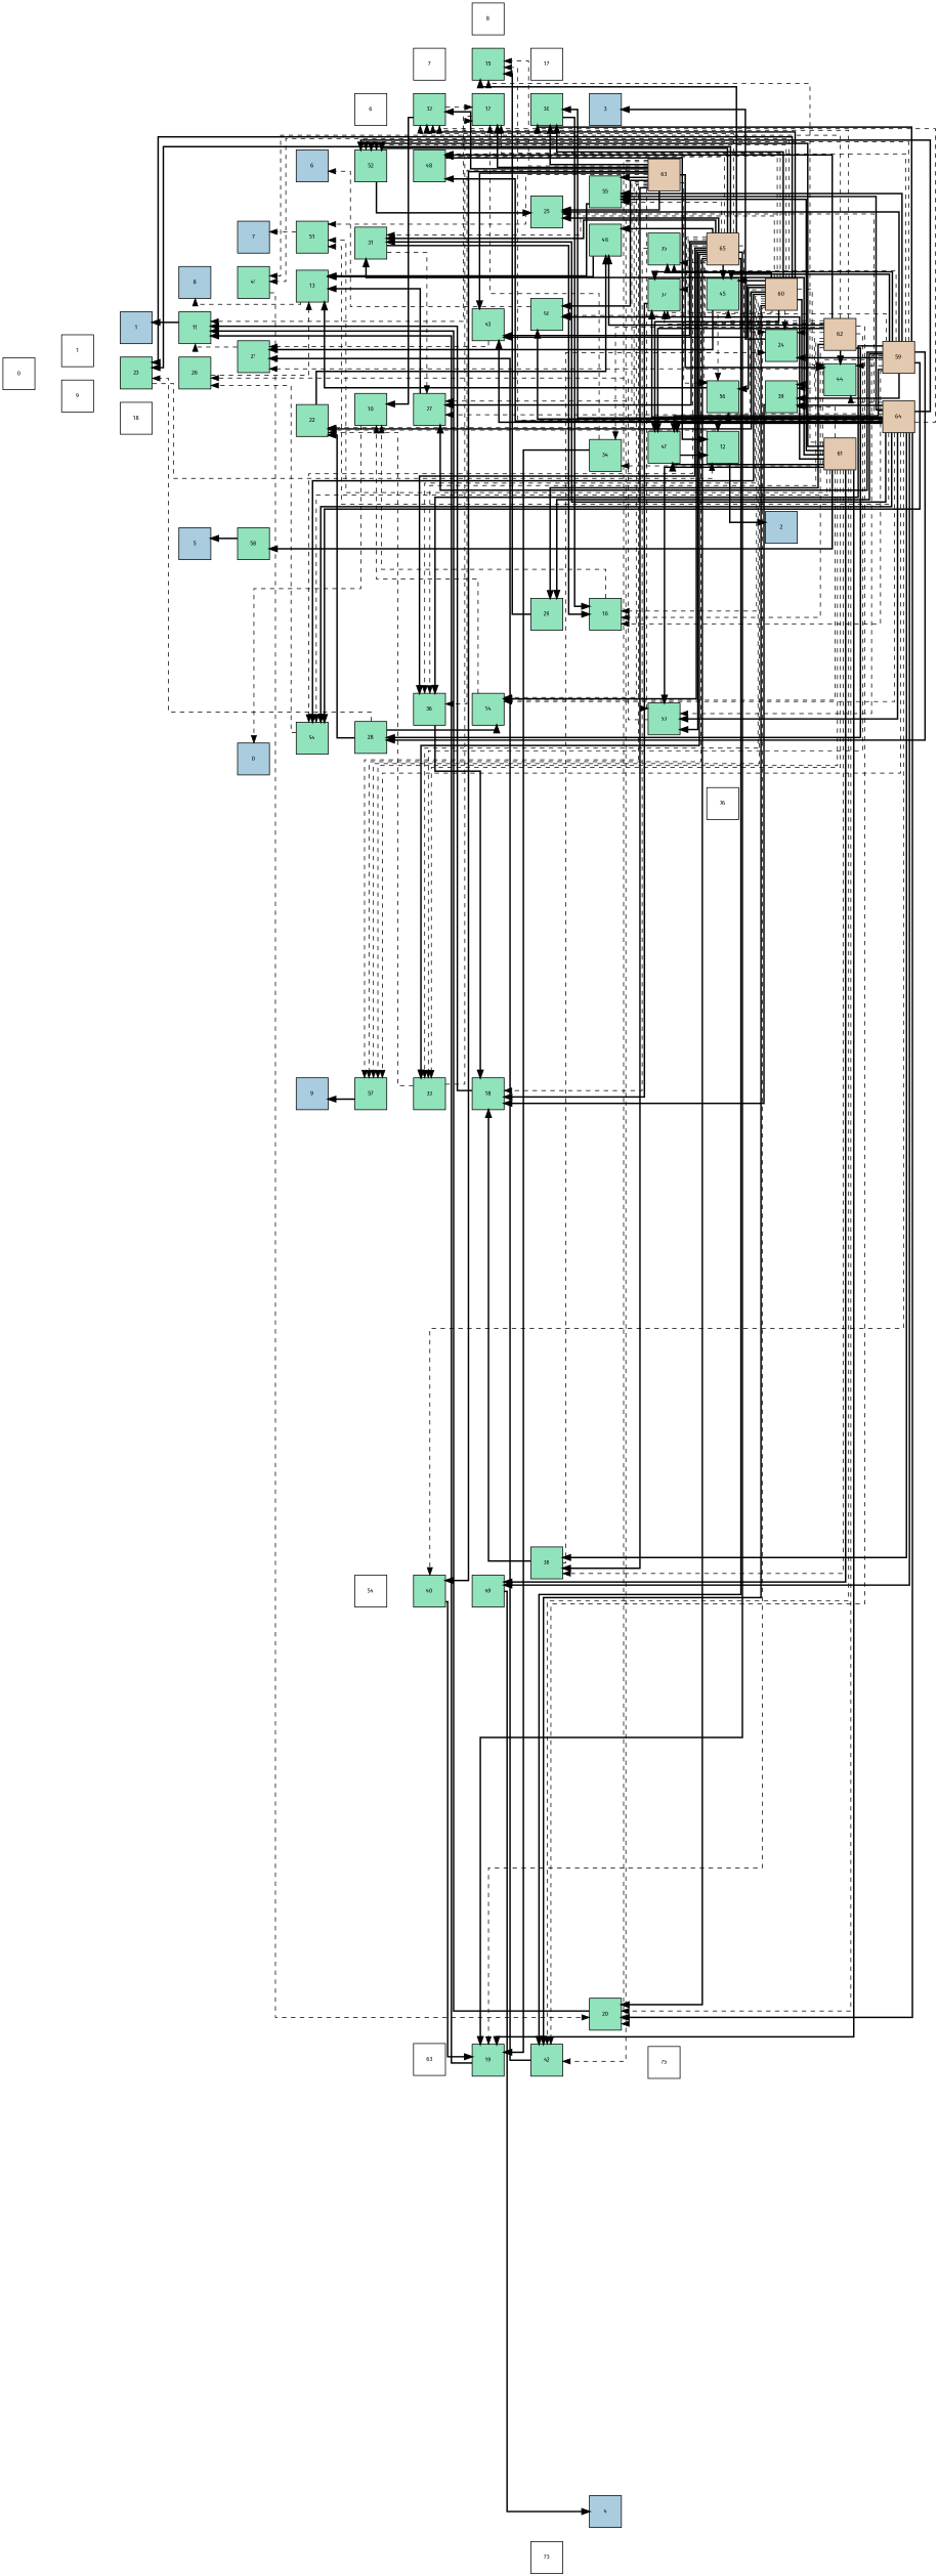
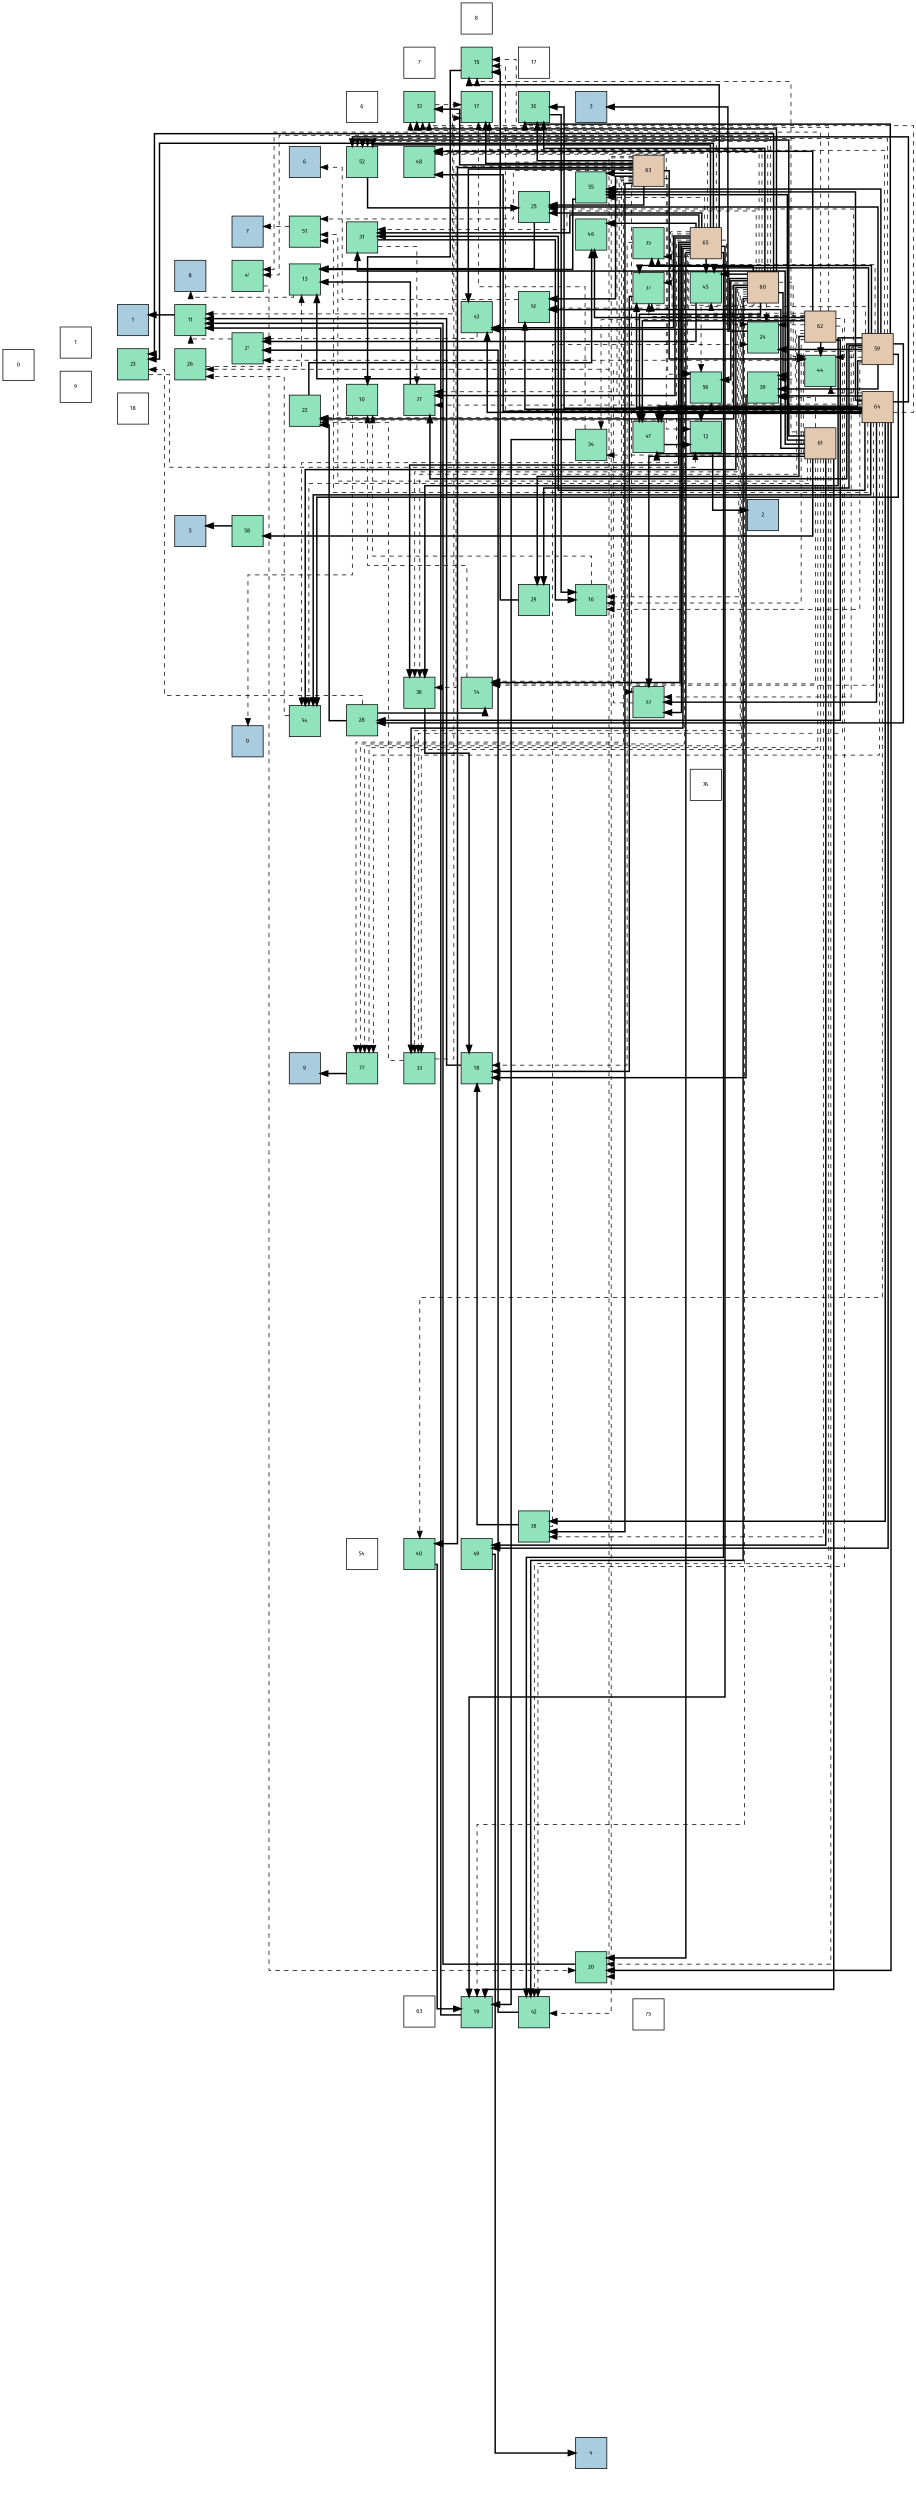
  digraph {
    fontname="Fira Sans"
    rank=same
    rankdir=LR
    splines=ortho
    node [fillcolor="#91e3bb" fixedsize=true fontname="Fira Sans" fontsize=8 shape=square style=filled]
    edge [constraint=false fontname="Fira Sans" style=invis]
    n1 [fillcolor="#ffffff" label=0 width=0.6]
    n2 [fillcolor="#ffffff" label=1 width=0.6]
    n3 [fillcolor="#ffffff" label=9 width=0.6]
    n4 [fillcolor="#a9ccde" label=1 width=0.6]
    n5 [label=23 width=0.6]
    n6 [fillcolor="#ffffff" label=18 width=0.6]
    n7 [fillcolor="#a9ccde" label=8 width=0.6]
    n8 [label=11 width=0.6]
    n9 [label=26 width=0.6]
    n10 [label=12 width=0.6]
    n11 [fillcolor="#a9ccde" label=7 width=0.6]
    n12 [label=41 width=0.6]
    n13 [label=21 width=0.6]
    n14 [fillcolor="#a9ccde" label=6 width=0.6]
    n15 [label=51 width=0.6]
    n16 [label=13 width=0.6]
    n17 [label=20 width=0.6]
    n18 [fillcolor="#ffffff" label=6 width=0.6]
    n19 [label=52 width=0.6]
    n20 [label=31 width=0.6]
    n21 [fillcolor="#ffffff" label=7 width=0.6]
    n22 [label=32 width=0.6]
    n23 [label=48 width=0.6]
    n24 [label=25 width=0.6]
    n25 [fillcolor="#ffffff" label=8 width=0.6]
    n26 [label=15 width=0.6]
    n27 [label=17 width=0.6]
    n28 [fillcolor="#ffffff" label=17 width=0.6]
    n29 [label=30 width=0.6]
    n30 [label=10 width=0.6]
    n31 [fillcolor="#a9ccde" label=3 width=0.6]
    n32 [fillcolor="#a9ccde" label=5 width=0.6]
    n33 [label=58 width=0.6]
    n34 [label=39 width=0.6]
    n35 [fillcolor="#a9ccde" label=2 width=0.6]
    n36 [label=22 width=0.6]
    n37 [label=53 width=0.6]
    n38 [fillcolor="#ffffff" label=75 width=0.6]
    n39 [label=27 width=0.6]
    n40 [label=16 width=0.6]
    n41 [label=43 width=0.6]
    n42 [label=55 width=0.6]
    n43 [label=46 width=0.6]
    n44 [fillcolor="#a9ccde" label=0 width=0.6]
    n45 [label=36 width=0.6]
    n46 [fillcolor="#e3c9af" label=63 width=0.6]
    n47 [label=54 width=0.6]
    n48 [label=28 width=0.6]
    n49 [label=14 width=0.6]
    n50 [label=47 width=0.6]
    n51 [label=50 width=0.6]
    n52 [label=35 width=0.6]
    n53 [fillcolor="#e3c9af" label=65 width=0.6]
-   n54 [label=57 width=0.6]
+   n54 [label=77 width=0.6]
    n55 [label=40 width=0.6]
    n56 [label=38 width=0.6]
    n57 [label=56 width=0.6]
    n58 [label=42 width=0.6]
    n59 [label=44 width=0.6]
    n60 [fillcolor="#a9ccde" label=9 width=0.6]
    n61 [label=33 width=0.6]
    n62 [label=18 width=0.6]
    n63 [label=29 width=0.6]
    n64 [label=34 width=0.6]
    n65 [label=37 width=0.6]
    n66 [label=45 width=0.6]
    n67 [fillcolor="#e3c9af" label=60 width=0.6]
    n68 [label=24 width=0.6]
    n69 [label=19 width=0.6]
    n70 [label=49 width=0.6]
    n71 [fillcolor="#a9ccde" label=4 width=0.6]
    n72 [fillcolor="#ffffff" label=76 width=0.6]
    n73 [fillcolor="#e3c9af" label=59 width=0.6]
    n74 [fillcolor="#e3c9af" label=64 width=0.6]
    n75 [fillcolor="#ffffff" label=54 width=0.6]
    n76 [fillcolor="#e3c9af" label=62 width=0.6]
-   n77 [fillcolor="#ffffff" label=73 width=0.6]
    n78 [fillcolor="#ffffff" label=63 width=0.6]
    n79 [fillcolor="#e3c9af" label=61 width=0.6]
    n1 -> n2 [constraint=true]
    n1 -> n3 [constraint=true]
    n2 -> n4 [constraint=true]
    n2 -> n5 [constraint=true]
    n3 -> n5 [constraint=true]
    n3 -> n6 [constraint=true]
    n4 -> n7 [constraint=true]
    n4 -> n8 [constraint=true]
    n5 -> n8 [constraint=true]
    n5 -> n9 [constraint=true]
    n5 -> n10 [style=dashed]
    n6 -> n9 [constraint=true]
    n6 -> n32 [constraint=true]
    n7 -> n11 [constraint=true]
    n7 -> n12 [constraint=true]
    n8 -> n4 [style=bold]
    n8 -> n12 [constraint=true]
    n8 -> n13 [constraint=true]
    n9 -> n13 [constraint=true]
    n9 -> n16 [style=dashed]
    n9 -> n33 [constraint=true]
    n10 -> n34 [constraint=true]
    n10 -> n35 [style=bold]
    n10 -> n35 [constraint=true]
    n11 -> n14 [constraint=true]
    n11 -> n15 [constraint=true]
    n12 -> n15 [constraint=true]
    n12 -> n16 [constraint=true]
    n12 -> n17 [style=dashed]
    n13 -> n8 [style=dashed]
    n13 -> n16 [constraint=true]
    n13 -> n36 [constraint=true]
    n14 -> n18 [constraint=true]
    n14 -> n19 [constraint=true]
    n15 -> n11 [style=dashed]
    n15 -> n19 [constraint=true]
    n15 -> n20 [constraint=true]
    n16 -> n7 [style=dashed]
    n16 -> n20 [constraint=true]
    n16 -> n30 [constraint=true]
    n17 -> n8 [style=bold]
    n17 -> n37 [constraint=true]
    n17 -> n38 [constraint=true]
    n18 -> n21 [constraint=true]
    n18 -> n22 [constraint=true]
    n19 -> n22 [constraint=true]
    n19 -> n23 [constraint=true]
    n19 -> n24 [style=bold]
    n20 -> n23 [constraint=true]
    n20 -> n39 [style=dashed]
    n20 -> n39 [constraint=true]
    n20 -> n40 [style=bold]
    n21 -> n25 [constraint=true]
    n21 -> n26 [constraint=true]
    n22 -> n26 [constraint=true]
    n22 -> n27 [style=dashed]
    n22 -> n27 [constraint=true]
-   n23 -> n10 [style=bold]
+   n23 -> n10 [style=dashed]
    n23 -> n27 [constraint=true]
    n23 -> n41 [constraint=true]
-   n43 -> n16 [style=bold]
+   n24 -> n16 [style=bold]
    n24 -> n42 [constraint=true]
    n24 -> n43 [constraint=true]
    n25 -> n28 [constraint=true]
    n26 -> n28 [constraint=true]
    n26 -> n29 [constraint=true]
-   n22 -> n30 [style=bold]
+   n26 -> n30 [style=bold]
    n27 -> n8 [style=dashed]
    n27 -> n24 [constraint=true]
    n27 -> n29 [constraint=true]
    n28 -> n31 [constraint=true]
    n29 -> n31 [constraint=true]
    n29 -> n40 [style=bold]
    n29 -> n42 [constraint=true]
    n30 -> n39 [constraint=true]
    n30 -> n44 [style=dashed]
    n30 -> n45 [constraint=true]
    n31 -> n46 [constraint=true]
    n32 -> n33 [constraint=true]
    n32 -> n44 [constraint=true]
    n33 -> n32 [style=bold]
    n33 -> n36 [constraint=true]
    n33 -> n47 [constraint=true]
    n34 -> n59 [constraint=true]
    n34 -> n62 [style=bold]
    n34 -> n79 [constraint=true]
    n35 -> n79 [constraint=true]
    n36 -> n10 [style=dashed]
    n36 -> n30 [constraint=true]
    n36 -> n43 [style=bold]
    n36 -> n48 [constraint=true]
    n37 -> n9 [style=dashed]
    n37 -> n10 [constraint=true]
    n37 -> n72 [constraint=true]
    n38 -> n72 [constraint=true]
    n39 -> n16 [style=bold]
    n39 -> n41 [constraint=true]
    n39 -> n49 [constraint=true]
    n40 -> n30 [style=dashed]
    n40 -> n37 [constraint=true]
    n40 -> n50 [constraint=true]
    n41 -> n13 [style=dashed]
    n41 -> n24 [constraint=true]
    n41 -> n51 [constraint=true]
    n42 -> n16 [style=bold]
    n42 -> n46 [constraint=true]
    n42 -> n52 [constraint=true]
    n43 -> n52 [constraint=true]
    n43 -> n65 [constraint=true]
    n44 -> n47 [constraint=true]
    n44 -> n60 [constraint=true]
    n45 -> n49 [constraint=true]
    n45 -> n62 [style=bold]
    n45 -> n62 [constraint=true]
    n46 -> n15 [style=dashed]
    n46 -> n17 [style=dashed]
    n46 -> n22 [style=bold]
    n46 -> n24 [style=bold]
    n46 -> n26 [style=dashed]
    n46 -> n27 [style=bold]
    n46 -> n29 [style=bold]
    n46 -> n36 [style=dashed]
    n46 -> n37 [style=dashed]
    n46 -> n39 [style=dashed]
    n46 -> n41 [style=bold]
    n46 -> n42 [style=bold]
    n46 -> n45 [style=dashed]
    n46 -> n49 [style=dashed]
    n46 -> n51 [style=bold]
    n46 -> n53 [constraint=true]
    n46 -> n54 [style=dashed]
    n46 -> n55 [style=bold]
    n46 -> n56 [style=bold]
    n46 -> n57 [style=dashed]
    n46 -> n58 [style=dashed]
    n46 -> n59 [style=bold]
    n47 -> n9 [style=dashed]
    n47 -> n48 [constraint=true]
    n47 -> n54 [constraint=true]
    n48 -> n5 [style=dashed]
    n48 -> n36 [style=bold]
    n48 -> n45 [constraint=true]
    n48 -> n49 [style=bold]
    n48 -> n61 [constraint=true]
    n49 -> n30 [style=dashed]
    n49 -> n51 [constraint=true]
    n49 -> n63 [constraint=true]
    n50 -> n10 [style=bold]
    n50 -> n10 [constraint=true]
    n50 -> n57 [constraint=true]
    n51 -> n14 [style=dashed]
    n51 -> n43 [constraint=true]
    n51 -> n64 [constraint=true]
    n52 -> n53 [constraint=true]
    n52 -> n62 [style=dashed]
    n52 -> n66 [constraint=true]
    n53 -> n5 [style=bold]
    n53 -> n17 [style=bold]
    n53 -> n19 [style=bold]
    n53 -> n20 [style=bold]
    n53 -> n22 [style=dashed]
    n53 -> n23 [style=dashed]
    n53 -> n24 [style=bold]
    n53 -> n26 [style=bold]
    n53 -> n37 [style=bold]
    n53 -> n39 [style=bold]
    n53 -> n41 [style=bold]
    n53 -> n42 [style=dashed]
    n53 -> n43 [style=bold]
    n53 -> n45 [style=bold]
    n53 -> n47 [style=dashed]
    n53 -> n49 [style=bold]
    n53 -> n51 [style=dashed]
    n53 -> n54 [style=dashed]
    n53 -> n57 [style=dashed]
    n53 -> n58 [style=bold]
    n53 -> n61 [style=bold]
    n53 -> n65 [style=dashed]
    n53 -> n66 [style=bold]
    n53 -> n67 [constraint=true]
    n53 -> n68 [style=dashed]
    n53 -> n69 [style=bold]
    n54 -> n55 [constraint=true]
    n54 -> n60 [style=bold]
    n54 -> n61 [constraint=true]
    n55 -> n69 [style=bold]
    n55 -> n69 [constraint=true]
    n55 -> n70 [constraint=true]
    n56 -> n17 [constraint=true]
    n56 -> n40 [constraint=true]
    n56 -> n62 [style=bold]
    n56 -> n68 [style=dashed]
    n57 -> n16 [style=bold]
    n57 -> n34 [constraint=true]
    n57 -> n68 [constraint=true]
    n58 -> n13 [style=bold]
    n58 -> n17 [constraint=true]
    n58 -> n71 [constraint=true]
    n59 -> n13 [style=dashed]
    n59 -> n73 [constraint=true]
    n59 -> n74 [constraint=true]
    n60 -> n54 [constraint=true]
    n60 -> n75 [constraint=true]
    n61 -> n27 [style=dashed]
    n61 -> n36 [style=dashed]
    n61 -> n62 [constraint=true]
    n61 -> n70 [constraint=true]
    n62 -> n8 [style=bold]
    n62 -> n56 [constraint=true]
    n62 -> n63 [constraint=true]
    n63 -> n26 [style=bold]
    n63 -> n40 [constraint=true]
    n63 -> n64 [constraint=true]
    n64 -> n27 [style=dashed]
    n64 -> n50 [constraint=true]
    n64 -> n65 [constraint=true]
    n64 -> n69 [style=bold]
    n65 -> n57 [constraint=true]
    n65 -> n62 [style=bold]
    n65 -> n66 [constraint=true]
    n66 -> n13 [style=bold]
    n66 -> n67 [constraint=true]
    n66 -> n68 [constraint=true]
    n67 -> n5 [style=bold]
    n67 -> n12 [style=dashed]
    n67 -> n19 [style=dashed]
    n67 -> n20 [style=dashed]
    n67 -> n22 [style=bold]
    n67 -> n23 [style=dashed]
    n67 -> n27 [style=dashed]
    n67 -> n29 [style=bold]
    n67 -> n34 [style=bold]
    n67 -> n36 [style=bold]
    n67 -> n39 [style=dashed]
    n67 -> n40 [style=dashed]
    n67 -> n41 [style=bold]
    n67 -> n45 [style=dashed]
    n67 -> n47 [style=bold]
    n67 -> n50 [style=bold]
    n67 -> n52 [style=bold]
    n67 -> n54 [style=dashed]
    n67 -> n57 [style=bold]
    n67 -> n58 [style=bold]
    n67 -> n59 [style=dashed]
    n67 -> n61 [style=dashed]
    n67 -> n65 [style=dashed]
    n67 -> n66 [style=bold]
    n67 -> n68 [style=dashed]
    n67 -> n69 [style=dashed]
    n67 -> n76 [constraint=true]
    n68 -> n31 [style=bold]
    n68 -> n59 [constraint=true]
    n68 -> n76 [constraint=true]
    n69 -> n8 [style=bold]
    n69 -> n58 [constraint=true]
-   n69 -> n77 [constraint=true]
    n70 -> n56 [constraint=true]
    n70 -> n58 [constraint=true]
    n70 -> n71 [style=bold]
    n71 -> n38 [constraint=true]
    n72 -> n35 [constraint=true]
    n73 -> n19 [style=dashed]
    n73 -> n23 [style=dashed]
    n73 -> n24 [style=bold]
    n73 -> n29 [style=bold]
    n73 -> n34 [style=bold]
    n73 -> n37 [style=dashed]
    n73 -> n39 [style=bold]
    n73 -> n40 [style=dashed]
    n73 -> n42 [style=bold]
    n73 -> n45 [style=bold]
    n73 -> n47 [style=bold]
    n73 -> n48 [style=bold]
    n73 -> n50 [style=bold]
    n73 -> n52 [style=dashed]
    n73 -> n57 [style=dashed]
    n73 -> n59 [style=dashed]
    n73 -> n63 [style=bold]
    n73 -> n64 [style=dashed]
    n73 -> n65 [style=bold]
    n73 -> n66 [style=bold]
    n73 -> n68 [style=bold]
    n74 -> n15 [style=dashed]
    n74 -> n17 [style=bold]
    n74 -> n19 [style=bold]
    n74 -> n20 [style=bold]
    n74 -> n22 [style=dashed]
    n74 -> n23 [style=bold]
    n74 -> n24 [style=dashed]
    n74 -> n26 [style=dashed]
    n74 -> n29 [style=bold]
    n74 -> n34 [style=bold]
    n74 -> n37 [style=bold]
    n74 -> n41 [style=bold]
    n74 -> n42 [style=bold]
    n74 -> n47 [style=bold]
    n74 -> n49 [style=dashed]
    n74 -> n50 [style=bold]
    n74 -> n51 [style=bold]
    n74 -> n54 [style=dashed]
    n74 -> n55 [style=dashed]
    n74 -> n56 [style=bold]
    n74 -> n57 [style=dashed]
    n74 -> n59 [style=dashed]
    n74 -> n65 [style=bold]
    n74 -> n70 [style=bold]
    n75 -> n55 [constraint=true]
    n75 -> n78 [constraint=true]
    n76 -> n12 [style=dashed]
    n76 -> n22 [style=dashed]
    n76 -> n23 [style=bold]
    n76 -> n34 [style=dashed]
    n76 -> n40 [style=dashed]
    n76 -> n43 [style=bold]
    n76 -> n45 [style=dashed]
    n76 -> n48 [style=bold]
    n76 -> n50 [style=bold]
    n76 -> n52 [style=dashed]
    n76 -> n58 [style=dashed]
    n76 -> n59 [style=bold]
    n76 -> n61 [style=dashed]
    n76 -> n63 [style=bold]
    n76 -> n64 [style=dashed]
    n76 -> n65 [style=dashed]
    n76 -> n66 [style=dashed]
    n76 -> n68 [style=dashed]
    n76 -> n73 [constraint=true]
-   n77 -> n71 [constraint=true]
    n78 -> n69 [constraint=true]
    n79 -> n15 [style=dashed]
    n79 -> n17 [style=dashed]
    n79 -> n19 [style=bold]
    n79 -> n20 [style=bold]
    n79 -> n26 [style=dashed]
    n79 -> n33 [style=bold]
    n79 -> n34 [style=dashed]
    n79 -> n37 [style=bold]
    n79 -> n42 [style=bold]
    n79 -> n47 [style=dashed]
    n79 -> n49 [style=dashed]
    n79 -> n50 [style=bold]
    n79 -> n51 [style=bold]
    n79 -> n54 [style=dashed]
    n79 -> n56 [style=dashed]
    n79 -> n58 [style=dashed]
    n79 -> n61 [style=dashed]
    n79 -> n69 [style=bold]
    n79 -> n70 [style=bold]
    n79 -> n74 [constraint=true]
  }
